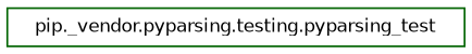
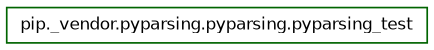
  digraph {
    rankdir=LR
-   n1 [color=darkgreen fillcolor=white fontname=Helvetica fontsize=10 height=0.2 label="pip._vendor.pyparsing.testing.pyparsing_test" shape=record style=filled width=0.4]
+   n1 [color=darkgreen fillcolor=white fontname=Helvetica fontsize=10 height=0.2 label="pip._vendor.pyparsing.pyparsing.pyparsing_test" shape=record style=filled width=0.4]
  }
